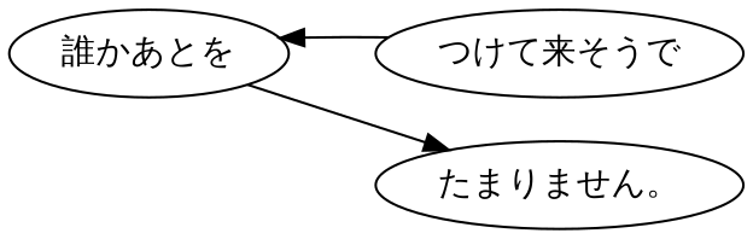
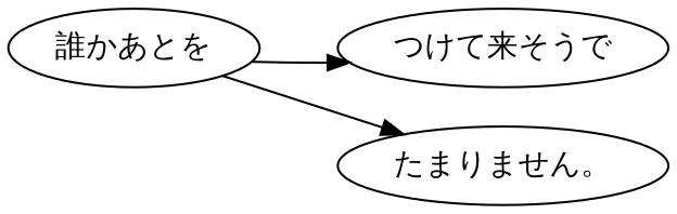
  digraph {
    fontname="Noto Serif"
    rankdir=LR
    node [fontname="Noto Serif"]
    edge [fontname="Noto Serif"]
    n1 [label="誰かあとを"]
    n2 [label="つけて来そうで"]
    n3 [label="たまりません。"]
-   n2 -> n1
+   n1 -> n2
    n1 -> n3
  }
